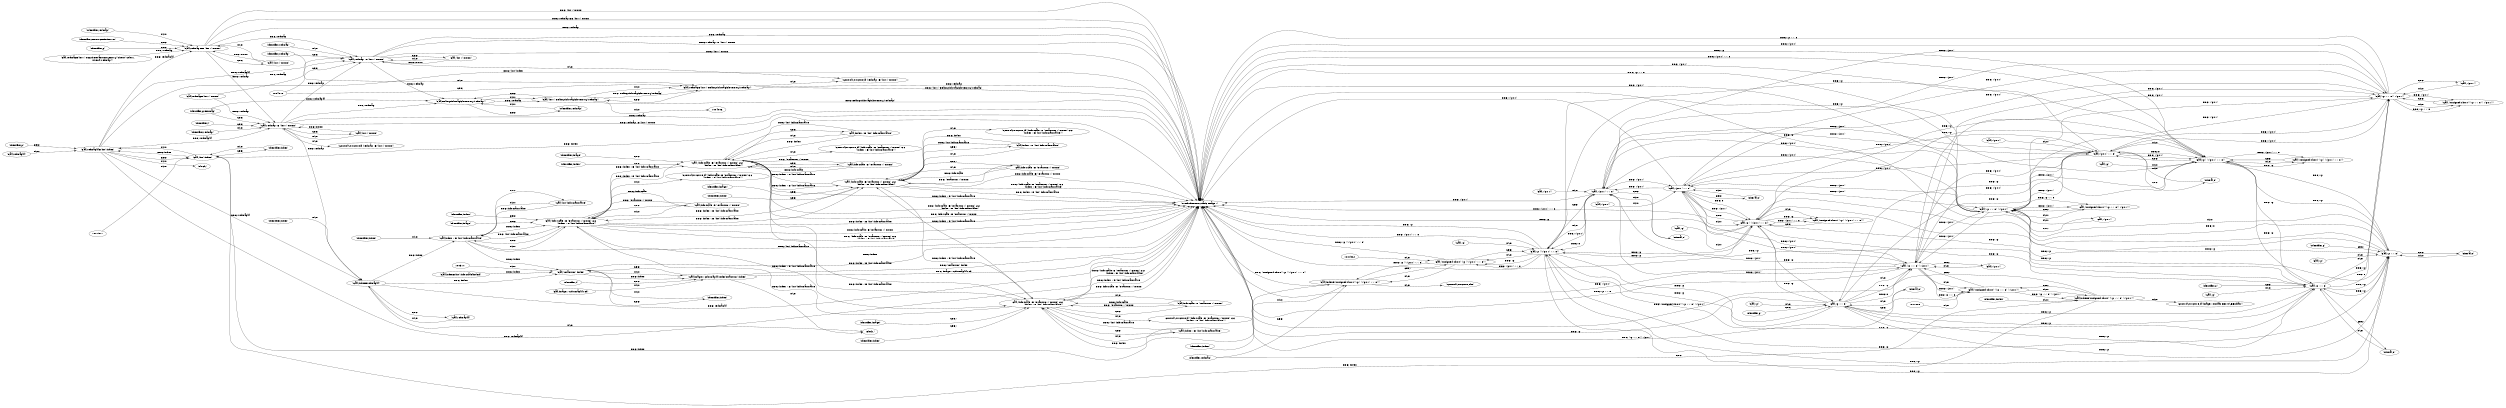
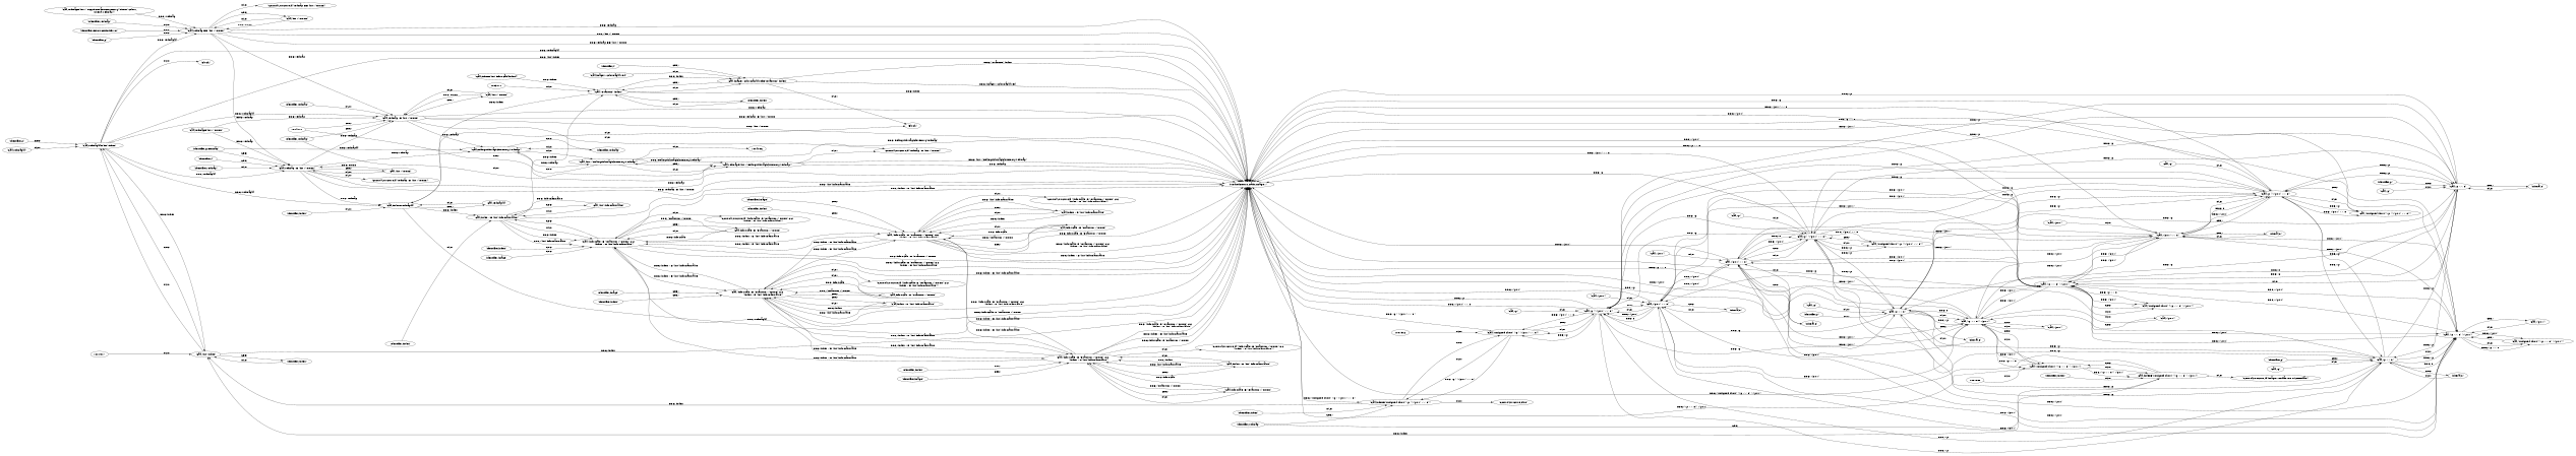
  digraph {
    rankdir=LR
    n1 [label="(Call,redmap[i]=(int) index)"]
    n2 [label="(Call,(int) index)"]
    n3 [label="(Call,redmap == (int *) NULL)"]
    n4 [label="(Call,redmap != (int *) NULL)"]
    n5 [label="(Call,index=redmap[i])"]
    n6 [label="(Call,redmap != (int *) NULL)"]
    n7 [label="(Block,)"]
    n8 [label="(MethodReturn,static Image *)"]
    n9 [label="(Identifier,index)"]
+   n10 [label="(ControlStructure,if (redmap == (int *) NULL))"]
    n11 [label="(Call,(int *) NULL)"]
    n12 [label="(Call,RelinquishMagickMemory(redmap))"]
    n13 [label="(ControlStructure,if (redmap != (int *) NULL))"]
    n14 [label="(Call,(int *) NULL)"]
    n15 [label="(Call,index <= (int) info.max_value)"]
    n16 [label="(Call,(Quantum) index)"]
    n17 [label="(Block,)"]
    n18 [label="(Call,redmap[i])"]
    n19 [label="(Call,(int *) NULL)"]
    n20 [label="(ControlStructure,if (redmap != (int *) NULL))"]
    n21 [label="(Call,(int *) RelinquishMagickMemory(redmap))"]
    n22 [label="(Identifier,redmap)"]
    n23 [label="(Call,index=(unsigned short) (*p | (*(p+1) << 8)))"]
    n24 [label="(Call,(unsigned short) (*p | (*(p+1) << 8)))"]
    n25 [label="(ControlStructure,else)"]
    n26 [label="(Call,*p | (*(p+1) << 8))"]
    n27 [label="(Call,*p << 8)"]
    n28 [label="(Call,*p | (*(p+1) << 8))"]
    n29 [label="(Call,*p << 8)"]
    n30 [label="(Call,*p << 8)"]
    n31 [label="(Call,*p | (*(p+1) << 8))"]
    n32 [label="(Call,*(p+1) << 8)"]
    n33 [label="(Call,(*p << 8) | *(p+1))"]
    n34 [label="(Literal,8)"]
    n35 [label="(Call,*(p+1) << 8)"]
    n36 [label="(Call,(unsigned short) (*p | (*(p+1) << 8)))"]
    n37 [label="(Call,(*p << 8) | *(p+1))"]
    n38 [label="(Literal,8)"]
    n39 [label="(Call,(*p << 8) | *(p+1))"]
    n40 [label="(Literal,8)"]
    n41 [label="(Call,*(p+1) << 8)"]
    n42 [label="(Call,(unsigned short) (*p | (*(p+1) << 8)))"]
    n43 [label="(Literal,8)"]
    n44 [label="(Call,(unsigned short) ((*p << 8) | *(p+1)))"]
    n45 [label="(Call,*(p+1))"]
    n46 [label="(Literal,8)"]
    n47 [label="(Call,*(p+1))"]
    n48 [label="(Call,(unsigned short) ((*p << 8) | *(p+1)))"]
    n49 [label="(Call,(unsigned short) ((*p << 8) | *(p+1)))"]
    n50 [label="(Call,*(p+1))"]
    n51 [label="(Literal,8)"]
    n52 [label="(Call,index=(unsigned short) ((*p << 8) | *(p+1)))"]
    n53 [label="(ControlStructure,if (image->endian == MSBEndian))"]
    n54 [label="(Call,(info.scale != (Quantum *) NULL) &&\n                (index <= (int) info.max_value))"]
    n55 [label="(Call,(int) info.max_value)"]
    n56 [label="(Call,image->colormap[i].red=(Quantum) index)"]
    n57 [label="(Identifier,index)"]
    n58 [label="(Call,(info.scale != (Quantum *) NULL) &&\n                (index <= (int) info.max_value))"]
    n59 [label="(Call,(info.scale != (Quantum *) NULL) &&\n                (index <= (int) info.max_value))"]
    n60 [label="(Call,(info.scale != (Quantum *) NULL) &&\n                (index <= (int) info.max_value))"]
    n61 [label="(Call,info.scale != (Quantum *) NULL)"]
    n62 [label="(ControlStructure,if ((info.scale != (Quantum *) NULL) &&\n                (index <= (int) info.max_value)))"]
    n63 [label="(ControlStructure,if ((info.scale != (Quantum *) NULL) &&\n                (index <= (int) info.max_value)))"]
    n64 [label="(Call,info.scale != (Quantum *) NULL)"]
    n65 [label="(Call,index <= (int) info.max_value)"]
    n66 [label="(Call,info.scale != (Quantum *) NULL)"]
    n67 [label="(ControlStructure,if ((info.scale != (Quantum *) NULL) &&\n                (index <= (int) info.max_value)))"]
    n68 [label="(Call,index <= (int) info.max_value)"]
    n69 [label="(ControlStructure,if ((info.scale != (Quantum *) NULL) &&\n                (index <= (int) info.max_value)))"]
    n70 [label="(Call,info.scale != (Quantum *) NULL)"]
    n71 [label="(Call,index <= (int) info.max_value)"]
    n72 [label="(Call,redmap=(int *) RelinquishMagickMemory(redmap))"]
    1004006
    n74 [label="(Call,*(p+1))"]
    n75 [label="(Call,*p)"]
    n76 [label="(Identifier,greenmap)"]
    n77 [label="(Call,image->colormap[i].red)"]
    n78 [label="(Identifier,p)"]
    n79 [label="(Identifier,index)"]
    n80 [label="(Identifier,image)"]
    n81 [label="(Identifier,i)"]
    n82 [label="(Identifier,index)"]
    n83 [label="(Identifier,image)"]
    n84 [label="(Identifier,i)"]
    n85 [label="(Identifier,index)"]
    n86 [label="(Identifier,redmap)"]
    n87 [label="(Identifier,redmap)"]
    n88 [label="(Identifier,image)"]
    n89 [label="(Call,*p)"]
    n90 [label="(Identifier,ResourceLimitError)"]
    n91 [label="(Call,redmap=(int *) NULL)"]
    n92 [label="(Call,*p)"]
    n93 [label="(Identifier,index)"]
    n94 [label="(Identifier,p)"]
    n95 [label="(Identifier,p)"]
    n96 [label="(Identifier,redmap)"]
    n97 [label="(Identifier,p)"]
    n98 [label="(Call,*p)"]
    n99 [label="(Call,*(p+1))"]
    n100 [label="(Identifier,index)"]
    n101 [label="(Identifier,p)"]
    n102 [label="(Call,redmap=(int *) AcquireQuantumMemory((size_t) colors,\n              sizeof(*redmap)))"]
    n103 [label="(Call,*p)"]
    n104 [label="(Call,index=(int) info.scale[index])"]
    n105 [label="(Call,redmap[i])"]
    n106 [label="(Identifier,redmap)"]
    n107 [label="(Call,*p)"]
    n108 [label="(Identifier,index)"]
    n109 [label="(Identifier,index)"]
    n110 [label="(Identifier,redmap)"]
    n111 [label="(Identifier,image)"]
    n112 [label="(Identifier,index)"]
    n113 [label="(Call,*(p+1))"]
    1001917
    1001902
    1001888
    1003171
    1004010
    n1 -> n2 [label="CFG: "]
    n1 -> n3 [label="DDG: redmap[i]"]
    n1 -> n4 [label="DDG: redmap[i]"]
    n1 -> n5 [label="DDG: redmap[i]"]
    n1 -> n6 [label="DDG: redmap[i]"]
    n1 -> n7 [label="AST: "]
    n1 -> n8 [label="DDG: (int) index"]
    n1 -> n8 [label="DDG: redmap[i]"]
    n2 -> n1 [label="AST: "]
    n2 -> n1 [label="DDG: index"]
    n2 -> n8 [label="DDG: index"]
    n2 -> n9 [label="CFG: "]
    n3 -> n4 [label="DDG: redmap"]
    n3 -> n6 [label="DDG: redmap"]
    n3 -> n8 [label="DDG: (int *) NULL"]
    n3 -> n8 [label="DDG: redmap == (int *) NULL"]
    n3 -> n8 [label="DDG: redmap"]
+   n3 -> n10 [label="AST: "]
    n3 -> n11 [label="CFG: "]
    n4 -> n5 [label="DDG: redmap"]
    n4 -> n6 [label="DDG: redmap"]
    n4 -> n8 [label="DDG: redmap"]
    n4 -> n8 [label="DDG: redmap != (int *) NULL"]
    n4 -> n12 [label="DDG: redmap"]
    n4 -> n13 [label="AST: "]
    n4 -> n14 [label="CFG: "]
    n5 -> n8 [label="DDG: redmap[i]"]
    n5 -> n15 [label="DDG: index"]
-   n5 -> n16 [label="DDG: index"]
+   n16 -> n5 [label="DDG: index"]
    n5 -> n17 [label="AST: "]
    n5 -> n18 [label="CFG: "]
    n6 -> n8 [label="DDG: redmap != (int *) NULL"]
    n6 -> n8 [label="DDG: (int *) NULL"]
    n6 -> n8 [label="DDG: redmap"]
    n6 -> n12 [label="DDG: redmap"]
    n6 -> n19 [label="CFG: "]
    n6 -> n20 [label="AST: "]
    n8 -> n23 [label="DDG: (unsigned short) (*p | (*(p+1) << 8))"]
    n9 -> n2 [label="AST: "]
    n11 -> n3 [label="AST: "]
    n11 -> n3 [label="DDG: NULL"]
    n12 -> n21 [label="AST: "]
    n12 -> n21 [label="DDG: redmap"]
    n12 -> n22 [label="CFG: "]
    n14 -> n4 [label="AST: "]
    n14 -> n4 [label="DDG: NULL"]
    n15 -> n8 [label="DDG: (int) info.max_value"]
    n15 -> n16 [label="DDG: index"]
    n15 -> n54 [label="AST: "]
    n15 -> n54 [label="DDG: index"]
    n15 -> n54 [label="DDG: (int) info.max_value"]
    n15 -> n55 [label="CFG: "]
    n16 -> n8 [label="DDG: index"]
    n16 -> n56 [label="AST: "]
    n16 -> n56 [label="DDG: index"]
    n16 -> n57 [label="CFG: "]
    n18 -> n5 [label="AST: "]
    n19 -> n6 [label="AST: "]
    n19 -> n6 [label="DDG: NULL"]
    n21 -> n8 [label="DDG: RelinquishMagickMemory(redmap)"]
    n21 -> n12 [label="CFG: "]
    n21 -> n72 [label="AST: "]
    n21 -> n72 [label="DDG: RelinquishMagickMemory(redmap)"]
    n21 -> 1004006 [label="AST: "]
    n22 -> n12 [label="AST: "]
    n23 -> n2 [label="DDG: index"]
    n23 -> n24 [label="CFG: "]
    n23 -> n25 [label="AST: "]
    n24 -> n8 [label="DDG: *p | (*(p+1) << 8)"]
    n24 -> n23 [label="AST: "]
    n24 -> n23 [label="DDG: *p | (*(p+1) << 8)"]
    n24 -> n26 [label="CFG: "]
    n26 -> n8 [label="DDG: *p"]
    n26 -> n8 [label="DDG: *(p+1) << 8"]
    n26 -> n24 [label="AST: "]
    n26 -> n24 [label="DDG: *p"]
    n26 -> n24 [label="DDG: *(p+1) << 8"]
    n26 -> n27 [label="DDG: *p"]
    n26 -> n28 [label="DDG: *p"]
    n26 -> n29 [label="DDG: *p"]
    n26 -> n30 [label="DDG: *p"]
    n26 -> n31 [label="DDG: *p"]
    n26 -> n32 [label="CFG: "]
    n27 -> n8 [label="DDG: *p"]
    n27 -> n26 [label="DDG: *p"]
    n27 -> n28 [label="DDG: *p"]
    n27 -> n29 [label="DDG: *p"]
    n27 -> n30 [label="DDG: *p"]
    n27 -> n31 [label="DDG: *p"]
    n27 -> n33 [label="AST: "]
    n27 -> n33 [label="DDG: *p"]
    n27 -> n33 [label="DDG: 8"]
    n27 -> n34 [label="CFG: "]
    n28 -> n8 [label="DDG: *(p+1) << 8"]
    n28 -> n8 [label="DDG: *p"]
    n28 -> n26 [label="DDG: *p"]
    n28 -> n27 [label="DDG: *p"]
    n28 -> n29 [label="DDG: *p"]
    n28 -> n30 [label="DDG: *p"]
    n28 -> n31 [label="DDG: *p"]
    n28 -> n35 [label="CFG: "]
    n28 -> n36 [label="AST: "]
    n28 -> n36 [label="DDG: *p"]
    n28 -> n36 [label="DDG: *(p+1) << 8"]
    n29 -> n8 [label="DDG: *p"]
    n29 -> n26 [label="DDG: *p"]
    n29 -> n27 [label="DDG: *p"]
    n29 -> n28 [label="DDG: *p"]
    n29 -> n30 [label="DDG: *p"]
    n29 -> n31 [label="DDG: *p"]
    n29 -> n37 [label="AST: "]
    n29 -> n37 [label="DDG: *p"]
    n29 -> n37 [label="DDG: 8"]
    n29 -> n38 [label="CFG: "]
    n30 -> n8 [label="DDG: *p"]
    n30 -> n26 [label="DDG: *p"]
    n30 -> n27 [label="DDG: *p"]
    n30 -> n28 [label="DDG: *p"]
    n30 -> n29 [label="DDG: *p"]
    n30 -> n31 [label="DDG: *p"]
    n30 -> n39 [label="AST: "]
    n30 -> n39 [label="DDG: *p"]
    n30 -> n39 [label="DDG: 8"]
    n30 -> n40 [label="CFG: "]
    n31 -> n8 [label="DDG: *(p+1) << 8"]
    n31 -> n8 [label="DDG: *p"]
    n31 -> n26 [label="DDG: *p"]
    n31 -> n27 [label="DDG: *p"]
    n31 -> n28 [label="DDG: *p"]
    n31 -> n29 [label="DDG: *p"]
    n31 -> n30 [label="DDG: *p"]
    n31 -> n41 [label="CFG: "]
    n31 -> n42 [label="AST: "]
    n31 -> n42 [label="DDG: *p"]
    n31 -> n42 [label="DDG: *(p+1) << 8"]
    n32 -> n8 [label="DDG: *(p+1)"]
    n32 -> n26 [label="AST: "]
    n32 -> n26 [label="DDG: *(p+1)"]
    n32 -> n26 [label="DDG: 8"]
    n32 -> n33 [label="DDG: *(p+1)"]
    n32 -> n35 [label="DDG: *(p+1)"]
    n32 -> n37 [label="DDG: *(p+1)"]
    n32 -> n39 [label="DDG: *(p+1)"]
    n32 -> n41 [label="DDG: *(p+1)"]
    n32 -> n43 [label="CFG: "]
    n33 -> n8 [label="DDG: *p << 8"]
    n33 -> n8 [label="DDG: *(p+1)"]
    n33 -> n32 [label="DDG: *(p+1)"]
    n33 -> n35 [label="DDG: *(p+1)"]
    n33 -> n37 [label="DDG: *(p+1)"]
    n33 -> n39 [label="DDG: *(p+1)"]
    n33 -> n41 [label="DDG: *(p+1)"]
    n33 -> n44 [label="AST: "]
    n33 -> n44 [label="DDG: *p << 8"]
    n33 -> n44 [label="DDG: *(p+1)"]
    n33 -> n45 [label="CFG: "]
    n34 -> n27 [label="AST: "]
    n35 -> n8 [label="DDG: *(p+1)"]
    n35 -> n28 [label="AST: "]
    n35 -> n28 [label="DDG: *(p+1)"]
    n35 -> n28 [label="DDG: 8"]
    n35 -> n32 [label="DDG: *(p+1)"]
    n35 -> n33 [label="DDG: *(p+1)"]
    n35 -> n37 [label="DDG: *(p+1)"]
    n35 -> n39 [label="DDG: *(p+1)"]
    n35 -> n41 [label="DDG: *(p+1)"]
    n35 -> n46 [label="CFG: "]
    n36 -> n28 [label="CFG: "]
    n37 -> n8 [label="DDG: *p << 8"]
    n37 -> n8 [label="DDG: *(p+1)"]
    n37 -> n32 [label="DDG: *(p+1)"]
    n37 -> n33 [label="DDG: *(p+1)"]
    n37 -> n35 [label="DDG: *(p+1)"]
    n37 -> n39 [label="DDG: *(p+1)"]
    n37 -> n41 [label="DDG: *(p+1)"]
    n37 -> n47 [label="CFG: "]
    n37 -> n48 [label="AST: "]
    n37 -> n48 [label="DDG: *p << 8"]
    n37 -> n48 [label="DDG: *(p+1)"]
    n38 -> n29 [label="AST: "]
    n39 -> n8 [label="DDG: *(p+1)"]
    n39 -> n8 [label="DDG: *p << 8"]
    n39 -> n32 [label="DDG: *(p+1)"]
    n39 -> n33 [label="DDG: *(p+1)"]
    n39 -> n35 [label="DDG: *(p+1)"]
    n39 -> n37 [label="DDG: *(p+1)"]
    n39 -> n41 [label="DDG: *(p+1)"]
    n39 -> n49 [label="AST: "]
    n39 -> n49 [label="DDG: *p << 8"]
    n39 -> n49 [label="DDG: *(p+1)"]
    n39 -> n50 [label="CFG: "]
    n40 -> n30 [label="AST: "]
    n41 -> n8 [label="DDG: *(p+1)"]
    n41 -> n31 [label="AST: "]
    n41 -> n31 [label="DDG: *(p+1)"]
    n41 -> n31 [label="DDG: 8"]
    n41 -> n32 [label="DDG: *(p+1)"]
    n41 -> n33 [label="DDG: *(p+1)"]
    n41 -> n35 [label="DDG: *(p+1)"]
    n41 -> n37 [label="DDG: *(p+1)"]
    n41 -> n39 [label="DDG: *(p+1)"]
    n41 -> n51 [label="CFG: "]
    n42 -> n31 [label="CFG: "]
    n43 -> n32 [label="AST: "]
    n44 -> n33 [label="CFG: "]
    n45 -> n33 [label="AST: "]
    n46 -> n35 [label="AST: "]
    n47 -> n37 [label="AST: "]
    n48 -> n37 [label="CFG: "]
    n49 -> n8 [label="DDG: (*p << 8) | *(p+1)"]
    n49 -> n39 [label="CFG: "]
    n49 -> n52 [label="AST: "]
    n49 -> n52 [label="DDG: (*p << 8) | *(p+1)"]
    n50 -> n39 [label="AST: "]
    n51 -> n41 [label="AST: "]
    n52 -> n2 [label="DDG: index"]
    n52 -> n8 [label="DDG: (unsigned short) ((*p << 8) | *(p+1))"]
    n52 -> n49 [label="CFG: "]
    n52 -> n53 [label="AST: "]
    n54 -> n8 [label="DDG: index <= (int) info.max_value"]
    n54 -> n8 [label="DDG: info.scale != (Quantum *) NULL"]
    n54 -> n8 [label="DDG: (info.scale != (Quantum *) NULL) &&\n                (index <= (int) info.max_value)"]
    n54 -> n15 [label="CFG: "]
    n54 -> n58 [label="DDG: index <= (int) info.max_value"]
    n54 -> n59 [label="DDG: index <= (int) info.max_value"]
    n54 -> n60 [label="DDG: index <= (int) info.max_value"]
    n54 -> n61 [label="CFG: "]
    n54 -> n62 [label="AST: "]
    n55 -> n15 [label="AST: "]
    n55 -> n15 [label="DDG: info.max_value"]
    n56 -> n8 [label="DDG: image->colormap[i].red"]
    n56 -> n8 [label="DDG: (Quantum) index"]
    n56 -> n16 [label="CFG: "]
    n56 -> n17 [label="AST: "]
    n57 -> n16 [label="AST: "]
    n58 -> n8 [label="DDG: (info.scale != (Quantum *) NULL) &&\n                (index <= (int) info.max_value)"]
    n58 -> n8 [label="DDG: info.scale != (Quantum *) NULL"]
    n58 -> n8 [label="DDG: index <= (int) info.max_value"]
    n58 -> n54 [label="DDG: index <= (int) info.max_value"]
    n58 -> n59 [label="DDG: index <= (int) info.max_value"]
    n58 -> n60 [label="DDG: index <= (int) info.max_value"]
    n58 -> n63 [label="AST: "]
    n58 -> n64 [label="CFG: "]
    n58 -> n65 [label="CFG: "]
    n59 -> n8 [label="DDG: info.scale != (Quantum *) NULL"]
    n59 -> n8 [label="DDG: (info.scale != (Quantum *) NULL) &&\n                (index <= (int) info.max_value)"]
    n59 -> n8 [label="DDG: index <= (int) info.max_value"]
    n59 -> n54 [label="DDG: index <= (int) info.max_value"]
    n59 -> n58 [label="DDG: index <= (int) info.max_value"]
    n59 -> n60 [label="DDG: index <= (int) info.max_value"]
    n59 -> n66 [label="CFG: "]
    n59 -> n67 [label="AST: "]
    n59 -> n68 [label="CFG: "]
    n60 -> n8 [label="DDG: (info.scale != (Quantum *) NULL) &&\n                (index <= (int) info.max_value)"]
    n60 -> n8 [label="DDG: index <= (int) info.max_value"]
    n60 -> n8 [label="DDG: info.scale != (Quantum *) NULL"]
    n60 -> n54 [label="DDG: index <= (int) info.max_value"]
    n60 -> n58 [label="DDG: index <= (int) info.max_value"]
    n60 -> n59 [label="DDG: index <= (int) info.max_value"]
    n60 -> n69 [label="AST: "]
    n60 -> n70 [label="CFG: "]
    n60 -> n71 [label="CFG: "]
    n61 -> n54 [label="AST: "]
    n61 -> n54 [label="DDG: info.scale"]
    n61 -> n54 [label="DDG: (Quantum *) NULL"]
    n64 -> n58 [label="AST: "]
    n64 -> n58 [label="DDG: info.scale"]
    n64 -> n58 [label="DDG: (Quantum *) NULL"]
    n65 -> n58 [label="AST: "]
    n65 -> n58 [label="DDG: index"]
    n65 -> n58 [label="DDG: (int) info.max_value"]
    n66 -> n59 [label="AST: "]
    n66 -> n59 [label="DDG: info.scale"]
    n66 -> n59 [label="DDG: (Quantum *) NULL"]
    n68 -> n59 [label="AST: "]
    n68 -> n59 [label="DDG: index"]
    n68 -> n59 [label="DDG: (int) info.max_value"]
    n70 -> n60 [label="AST: "]
    n70 -> n60 [label="DDG: info.scale"]
    n70 -> n60 [label="DDG: (Quantum *) NULL"]
    n71 -> n60 [label="AST: "]
    n71 -> n60 [label="DDG: index"]
    n71 -> n60 [label="DDG: (int) info.max_value"]
    n72 -> n8 [label="DDG: redmap"]
    n72 -> n8 [label="DDG: (int *) RelinquishMagickMemory(redmap)"]
    n72 -> n20 [label="AST: "]
    n72 -> n21 [label="CFG: "]
    n74 -> n32 [label="AST: "]
    n75 -> n27 [label="AST: "]
    n76 -> n4 [label="CFG: "]
    n76 -> n12 [label="DDG: redmap[i]"]
    n77 -> n56 [label="AST: "]
    n78 -> n29 [label="CFG: "]
    n79 -> n15 [label="AST: "]
    n80 -> n60 [label="CFG: "]
    n81 -> n4 [label="CFG: "]
    n82 -> n5 [label="AST: "]
    n83 -> n58 [label="CFG: "]
    n84 -> n56 [label="CFG: "]
    n85 -> n59 [label="CFG: "]
    n86 -> n4 [label="AST: "]
    n87 -> n23 [label="CFG: "]
    n87 -> n52 [label="CFG: "]
    n88 -> n54 [label="CFG: "]
    n89 -> n29 [label="AST: "]
    n90 -> n3 [label="CFG: "]
    n91 -> n4 [label="DDG: redmap"]
    n91 -> n6 [label="DDG: redmap"]
    n92 -> n31 [label="AST: "]
    n93 -> n58 [label="CFG: "]
    n94 -> n1 [label="CFG: "]
    n95 -> n3 [label="CFG: "]
    n96 -> n6 [label="CFG: "]
    n96 -> n72 [label="AST: "]
    n97 -> n30 [label="CFG: "]
    n98 -> n30 [label="AST: "]
    n99 -> n41 [label="AST: "]
    n100 -> n23 [label="AST: "]
    n101 -> n27 [label="CFG: "]
    n102 -> n3 [label="DDG: redmap"]
    n103 -> n26 [label="AST: "]
    n104 -> n16 [label="DDG: index"]
    n105 -> n1 [label="AST: "]
    n106 -> n6 [label="AST: "]
    n107 -> n28 [label="AST: "]
    n108 -> n52 [label="AST: "]
    n109 -> n54 [label="CFG: "]
    n110 -> n3 [label="AST: "]
    n111 -> n59 [label="CFG: "]
    n112 -> n60 [label="CFG: "]
    n113 -> n35 [label="AST: "]
    1001917 -> n2 [label="AST: "]
    1001902 -> n24 [label="AST: "]
    1001888 -> n49 [label="AST: "]
    1003171 -> n16 [label="AST: "]
    1004010 -> n6 [label="CFG: "]
    1004010 -> n72 [label="CFG: "]
  }
